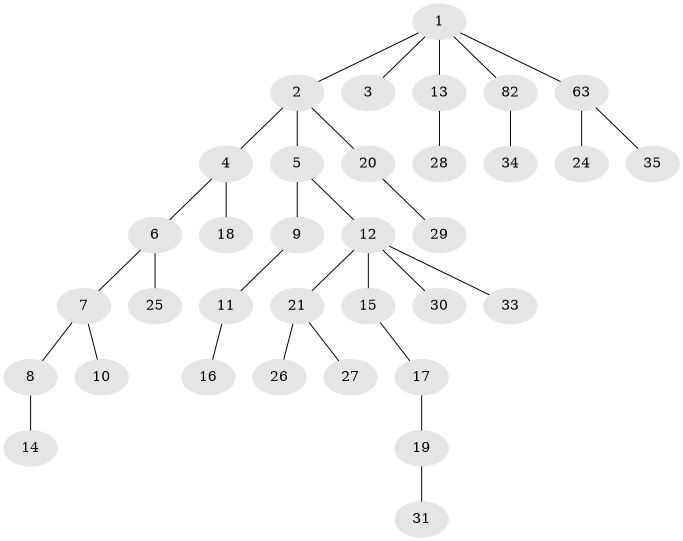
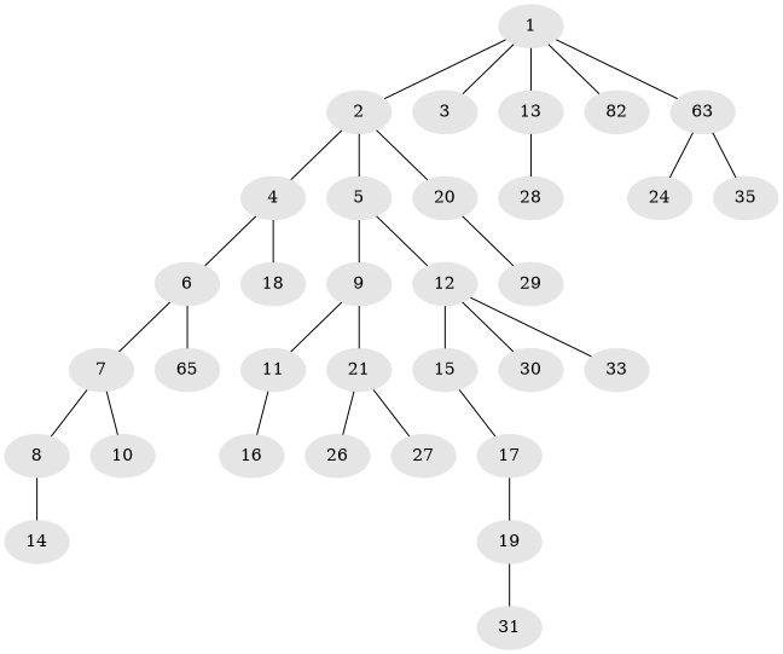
  graph {
    node [color=gray90 style=filled]
    edge [weight=1.0]
    1
    2
    3
    13
    n5 [label=82]
    n6 [label=63]
    4
    5
    20
    28
-   34
    24
    35
    6
    18
    9
    12
    29
    7
-   25
+   25 [label=65]
    11
    21
    15
    30
    33
    8
    10
    14
    16
    26
    27
    17
    19
    31
    1 -- 2
    1 -- 3
    1 -- 13
    1 -- n5
    1 -- n6
    2 -- 4 [weight=2.0]
    2 -- 5
    2 -- 20
    13 -- 28
-   n5 -- 34
    n6 -- 24
    n6 -- 35
    4 -- 6
    4 -- 18
    5 -- 9
    5 -- 12
    20 -- 29
    6 -- 7
    6 -- 25
    9 -- 11
-   12 -- 21
+   9 -- 21
    12 -- 15 [weight=2.0]
    12 -- 30
    12 -- 33
    7 -- 8
    7 -- 10
    11 -- 16
    21 -- 26
    21 -- 27
    15 -- 17
    8 -- 14
    17 -- 19 [weight=2.0]
    19 -- 31
  }
